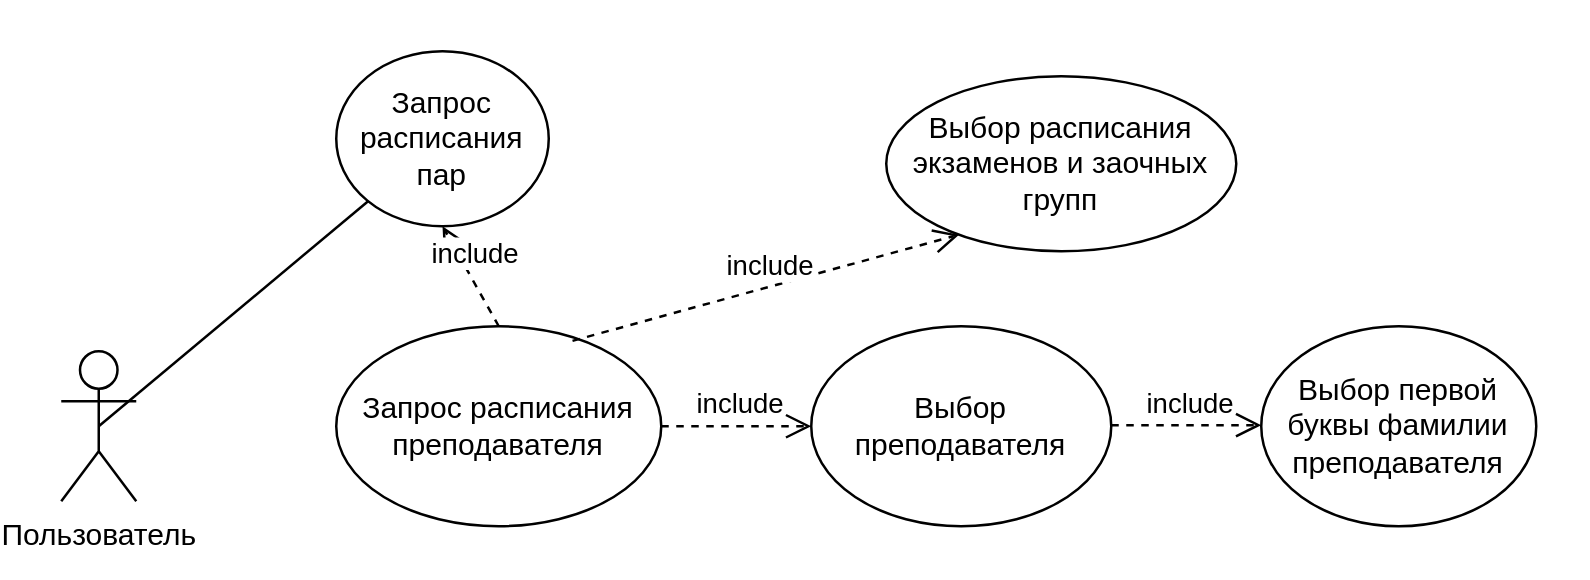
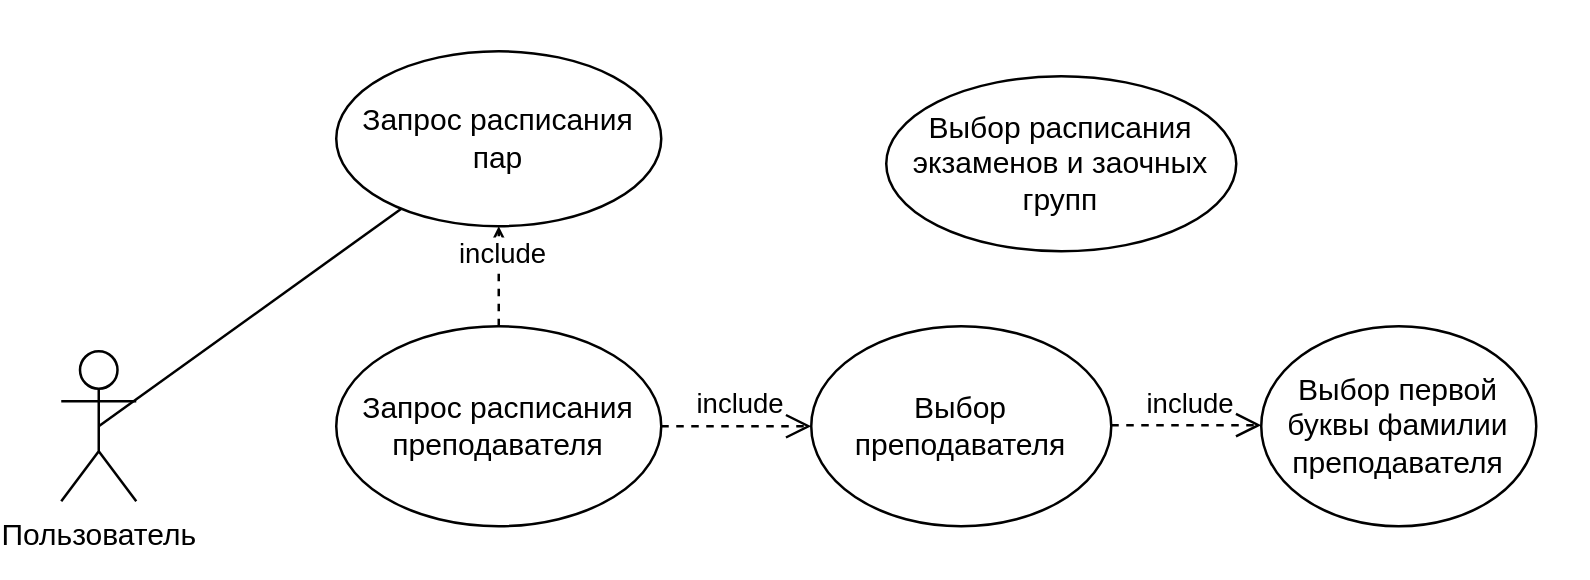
  <mxCell id="0" />
  <mxCell id="1" parent="0" />
  <mxCell id="2" value="Пользователь" style="shape=umlActor;verticalLabelPosition=bottom;verticalAlign=top;html=1;" vertex="1" parent="1"><mxGeometry x="20" y="140" width="30" height="60" as="geometry" /></mxCell>
  <mxCell id="3" value="Запрос расписания преподавателя" style="ellipse;whiteSpace=wrap;html=1;" vertex="1" parent="1"><mxGeometry x="130" y="130" width="130" height="80" as="geometry" /></mxCell>
  <mxCell id="4" value="Выбор первой буквы фамилии преподавателя" style="ellipse;whiteSpace=wrap;html=1;" vertex="1" parent="1"><mxGeometry x="500" y="130" width="110" height="80" as="geometry" /></mxCell>
  <mxCell id="5" value="Выбор преподавателя" style="ellipse;whiteSpace=wrap;html=1;" vertex="1" parent="1"><mxGeometry x="320" y="130" width="120" height="80" as="geometry" /></mxCell>
- <mxCell id="6" value="Запрос расписания пар" style="ellipse;whiteSpace=wrap;html=1;" vertex="1" parent="1"><mxGeometry x="130" y="20" width="85" height="70" as="geometry" /></mxCell>
+ <mxCell id="6" value="Запрос расписания пар" style="ellipse;whiteSpace=wrap;html=1;" vertex="1" parent="1"><mxGeometry x="130" y="20" width="130" height="70" as="geometry" /></mxCell>
  <mxCell id="7" value="Выбор расписания экзаменов и заочных групп" style="ellipse;whiteSpace=wrap;html=1;" vertex="1" parent="1"><mxGeometry x="350" y="30" width="140" height="70" as="geometry" /></mxCell>
  <mxCell id="8" value="&amp;nbsp;include" style="html=1;verticalAlign=bottom;endArrow=open;dashed=1;endSize=8;entryX=0;entryY=0.5;entryDx=0;entryDy=0;exitX=0.458;exitY=1;exitDx=0;exitDy=0;exitPerimeter=0;" edge="1" parent="1" target="5"><mxGeometry relative="1" as="geometry"><mxPoint x="260" y="170" as="sourcePoint" /><mxPoint x="386.3" y="190" as="targetPoint" /><Array as="points" /></mxGeometry></mxCell>
  <mxCell id="9" value="&amp;nbsp;include" style="html=1;verticalAlign=bottom;endArrow=open;dashed=1;endSize=8;entryX=0;entryY=0.5;entryDx=0;entryDy=0;exitX=0.458;exitY=1;exitDx=0;exitDy=0;exitPerimeter=0;" edge="1" parent="1"><mxGeometry relative="1" as="geometry"><mxPoint x="440" y="169.58" as="sourcePoint" /><mxPoint x="500" y="169.58" as="targetPoint" /><Array as="points" /></mxGeometry></mxCell>
  <mxCell id="10" value="&amp;nbsp;include" style="html=1;verticalAlign=bottom;endArrow=open;dashed=1;endSize=8;entryX=0.5;entryY=1;entryDx=0;entryDy=0;exitX=0.5;exitY=0;exitDx=0;exitDy=0;" edge="1" parent="1" source="3" target="6"><mxGeometry relative="1" as="geometry"><mxPoint x="270" y="90" as="sourcePoint" /><mxPoint x="330" y="90" as="targetPoint" /><Array as="points" /></mxGeometry></mxCell>
- <mxCell id="11" value="&amp;nbsp;include" style="html=1;verticalAlign=bottom;endArrow=open;dashed=1;endSize=8;entryX=0.208;entryY=0.905;entryDx=0;entryDy=0;exitX=0.727;exitY=0.073;exitDx=0;exitDy=0;exitPerimeter=0;entryPerimeter=0;" edge="1" parent="1" source="3" target="7"><mxGeometry relative="1" as="geometry"><mxPoint x="250" y="110" as="sourcePoint" /><mxPoint x="304.58" y="90" as="targetPoint" /><Array as="points" /></mxGeometry></mxCell>
  <mxCell id="12" value="" style="endArrow=none;html=1;exitX=0.5;exitY=0.5;exitDx=0;exitDy=0;exitPerimeter=0;" edge="1" parent="1" source="2" target="6"><mxGeometry width="50" height="50" relative="1" as="geometry"><mxPoint x="80" y="140" as="sourcePoint" /><mxPoint x="130" y="90" as="targetPoint" /></mxGeometry></mxCell>
